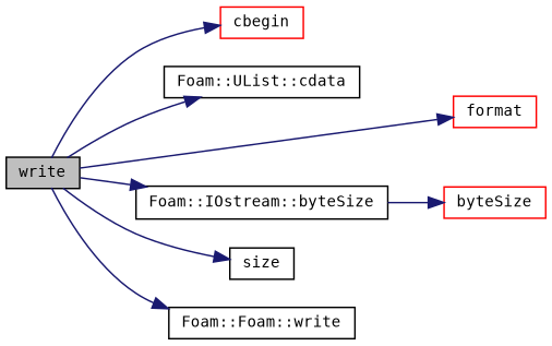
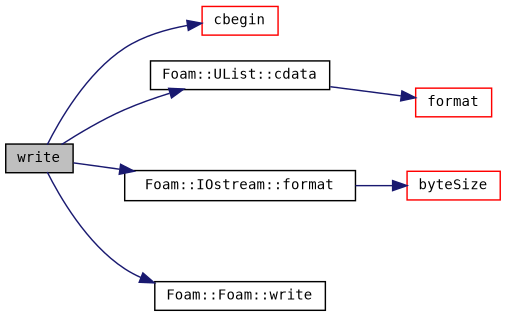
  digraph {
    fontname="DejaVu Sans Mono"
    rankdir=LR
    node [color=black fontname="DejaVu Sans Mono" fontsize=10 shape=record]
    edge [color=midnightblue fontname="DejaVu Sans Mono" fontsize=10 labelfontname=Helvetica labelfontsize=10 style=solid]
    n1 [fillcolor=grey75 fontcolor=black height=0.2 label=write style=filled width=0.4]
    n2 [color=red height=0.2 label=cbegin width=0.4]
    n3 [height=0.2 label="Foam::UList::cdata" width=0.4]
    n4 [color=red height=0.2 label=format width=0.4]
-   n5 [height=0.2 label="Foam::IOstream::byteSize" width=0.4]
-   n6 [height=0.2 label=size width=0.4]
+   n5 [height=0.2 label="Foam::IOstream::format" width=0.4]
    n7 [height=0.2 label="Foam::Foam::write" width=0.4]
    n8 [color=red height=0.2 label=byteSize width=0.4]
    n1 -> n2
    n1 -> n3
-   n1 -> n4
+   n3 -> n4
    n1 -> n5
-   n1 -> n6
    n1 -> n7
    n5 -> n8
  }
